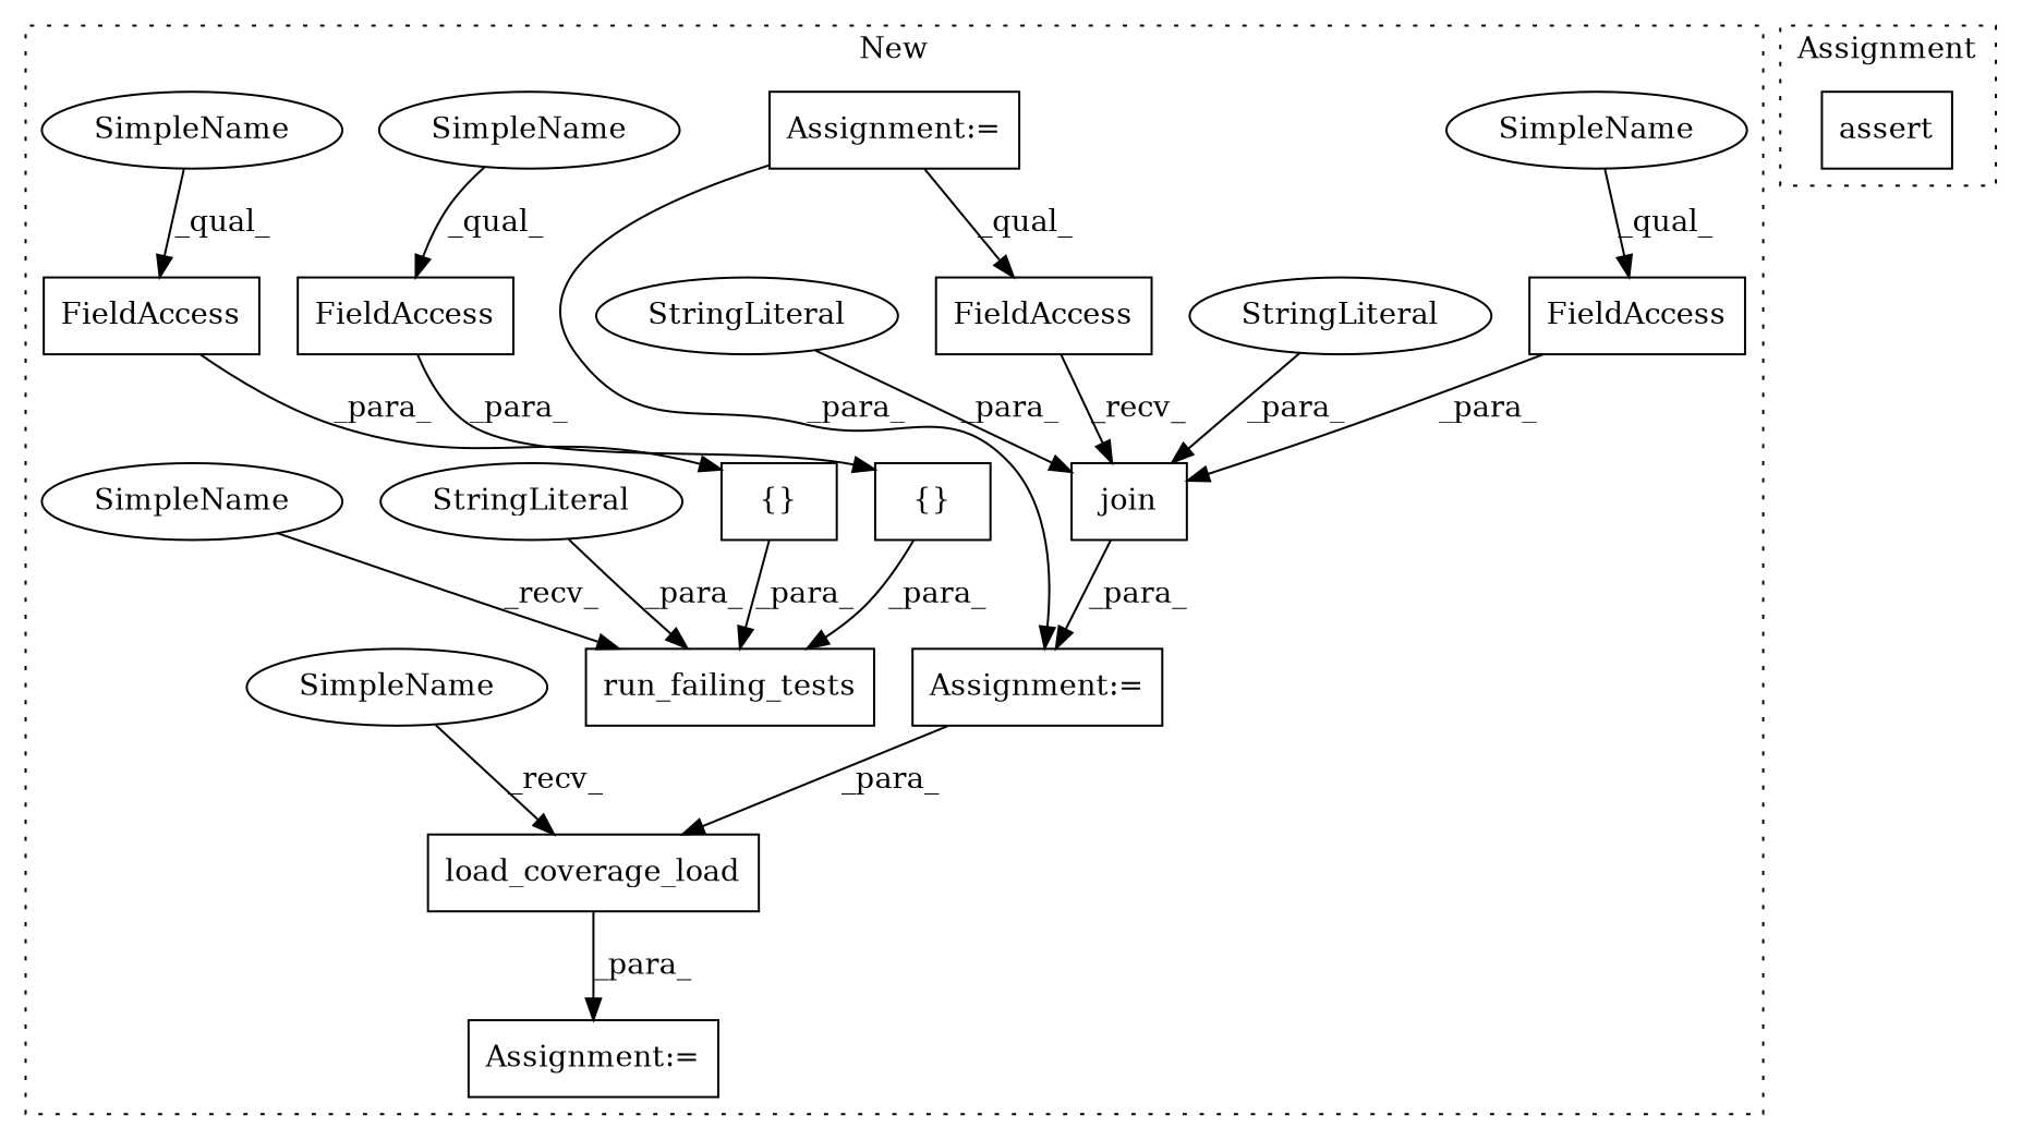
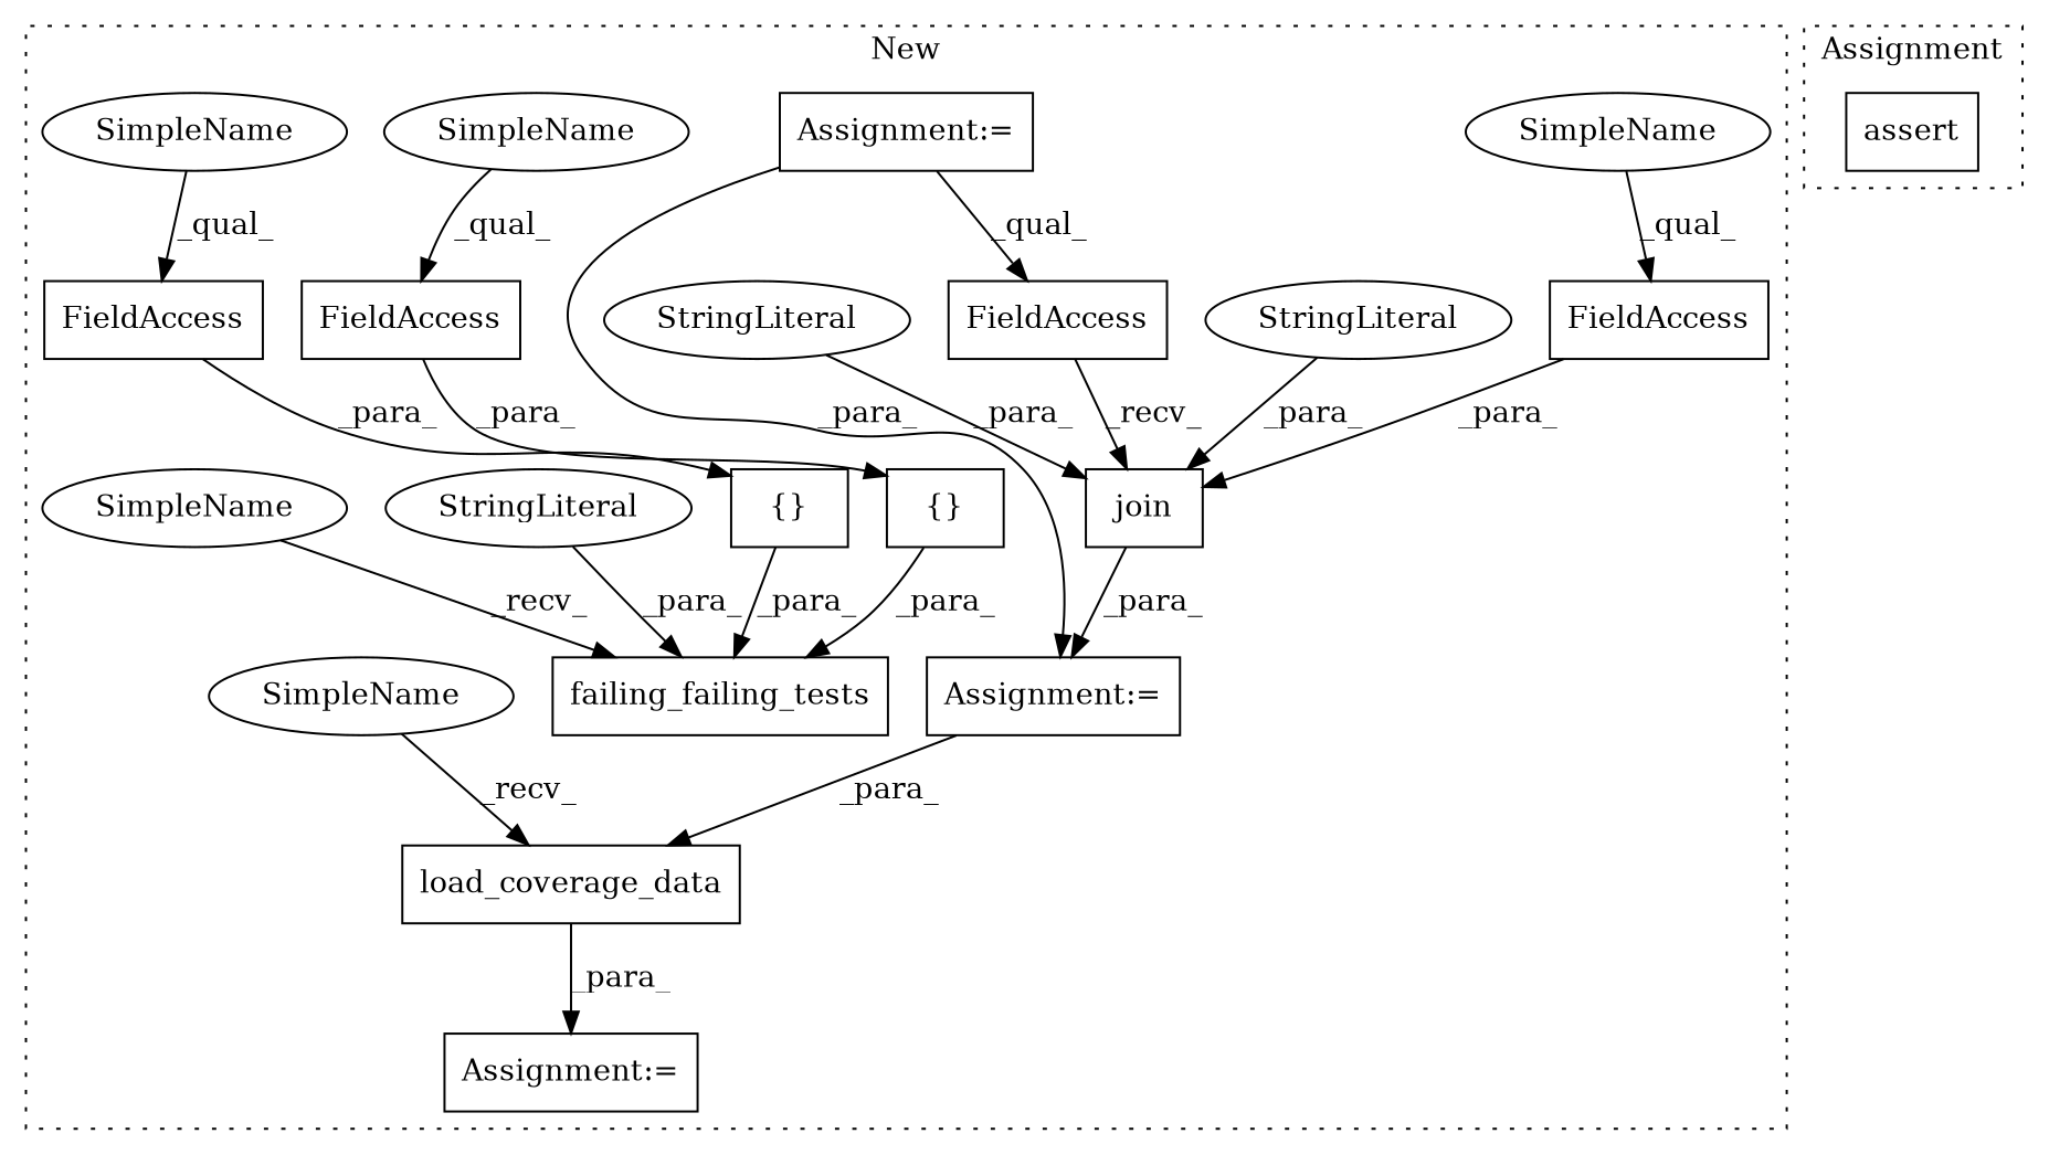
  digraph {
    node [a=42 l=4 s=10308 shape=box]
    n1 [a=32 l="5,1" label=join s="10303,10339"]
    n2 [a=7 l=1 label="Assignment:=" s=10294]
    n3 [a=22 l=7 label=FieldAccess s=10295]
    n4 [a=45 l=9 label=StringLiteral s=10330 shape=ellipse]
    n5 [a=7 l=2 label="Assignment:=" s=10481]
    n6 [a=22 l=15 label=FieldAccess]
-   n7 [a=32 l="18,1" label=run_failing_tests s="10351,10424"]
+   n7 [a=32 l="18,1" label=failing_failing_tests s="10351,10424"]
    n8 [a=4 l="1,1" label="{}" s="10398,10407"]
    n9 [a=22 l=8 label=FieldAccess s=10399]
    n10 [a=4 l="1,1" label="{}" s="10378,10387"]
    n11 [a=22 l=8 label=FieldAccess s=10379]
-   n12 [a=32 l="19,1" label=load_coverage_load s="10488,10519"]
+   n12 [a=32 l="19,1" label=load_coverage_data s="10488,10519"]
    n13 [a=45 l=15 label=StringLiteral s=10409 shape=ellipse]
    n14 [a=45 l=5 label=StringLiteral s=10324 shape=ellipse]
    n15 [a=7 l=2 label="Assignment:=" s=10157]
    n16 [label=SimpleName s=10379 shape=ellipse]
    n17 [label=SimpleName s=10399 shape=ellipse]
    n18 [label=SimpleName s=10346 shape=ellipse]
    n19 [label=SimpleName shape=ellipse]
    n20 [label=SimpleName s=10483 shape=ellipse]
    n21 [a=32 l="13,1" label=assert s="11998,12026"]
    subgraph cluster_1 {
      label=New
      style=dotted
      n1
      n2
      n3
      n4
      n5
      n6
      n7
      n8
      n9
      n10
      n11
      n12
      n13
      n14
      n15
      n16
      n17
      n18
      n19
      n20
    }
    subgraph cluster_2 {
      label=Assignment
      style=dotted
      n21
    }
    n1 -> n2 [label=_para_]
    n2 -> n12 [label=_para_]
    n3 -> n1 [label=_recv_]
    n4 -> n1 [label=_para_]
    n6 -> n1 [label=_para_]
    n8 -> n7 [label=_para_]
    n9 -> n8 [label=_para_]
    n10 -> n7 [label=_para_]
    n11 -> n10 [label=_para_]
    n12 -> n5 [label=_para_]
    n13 -> n7 [label=_para_]
    n14 -> n1 [label=_para_]
    n15 -> n2 [label=_para_]
    n15 -> n3 [label=_qual_]
    n16 -> n11 [label=_qual_]
    n17 -> n9 [label=_qual_]
    n18 -> n7 [label=_recv_]
    n19 -> n6 [label=_qual_]
    n20 -> n12 [label=_recv_]
  }
